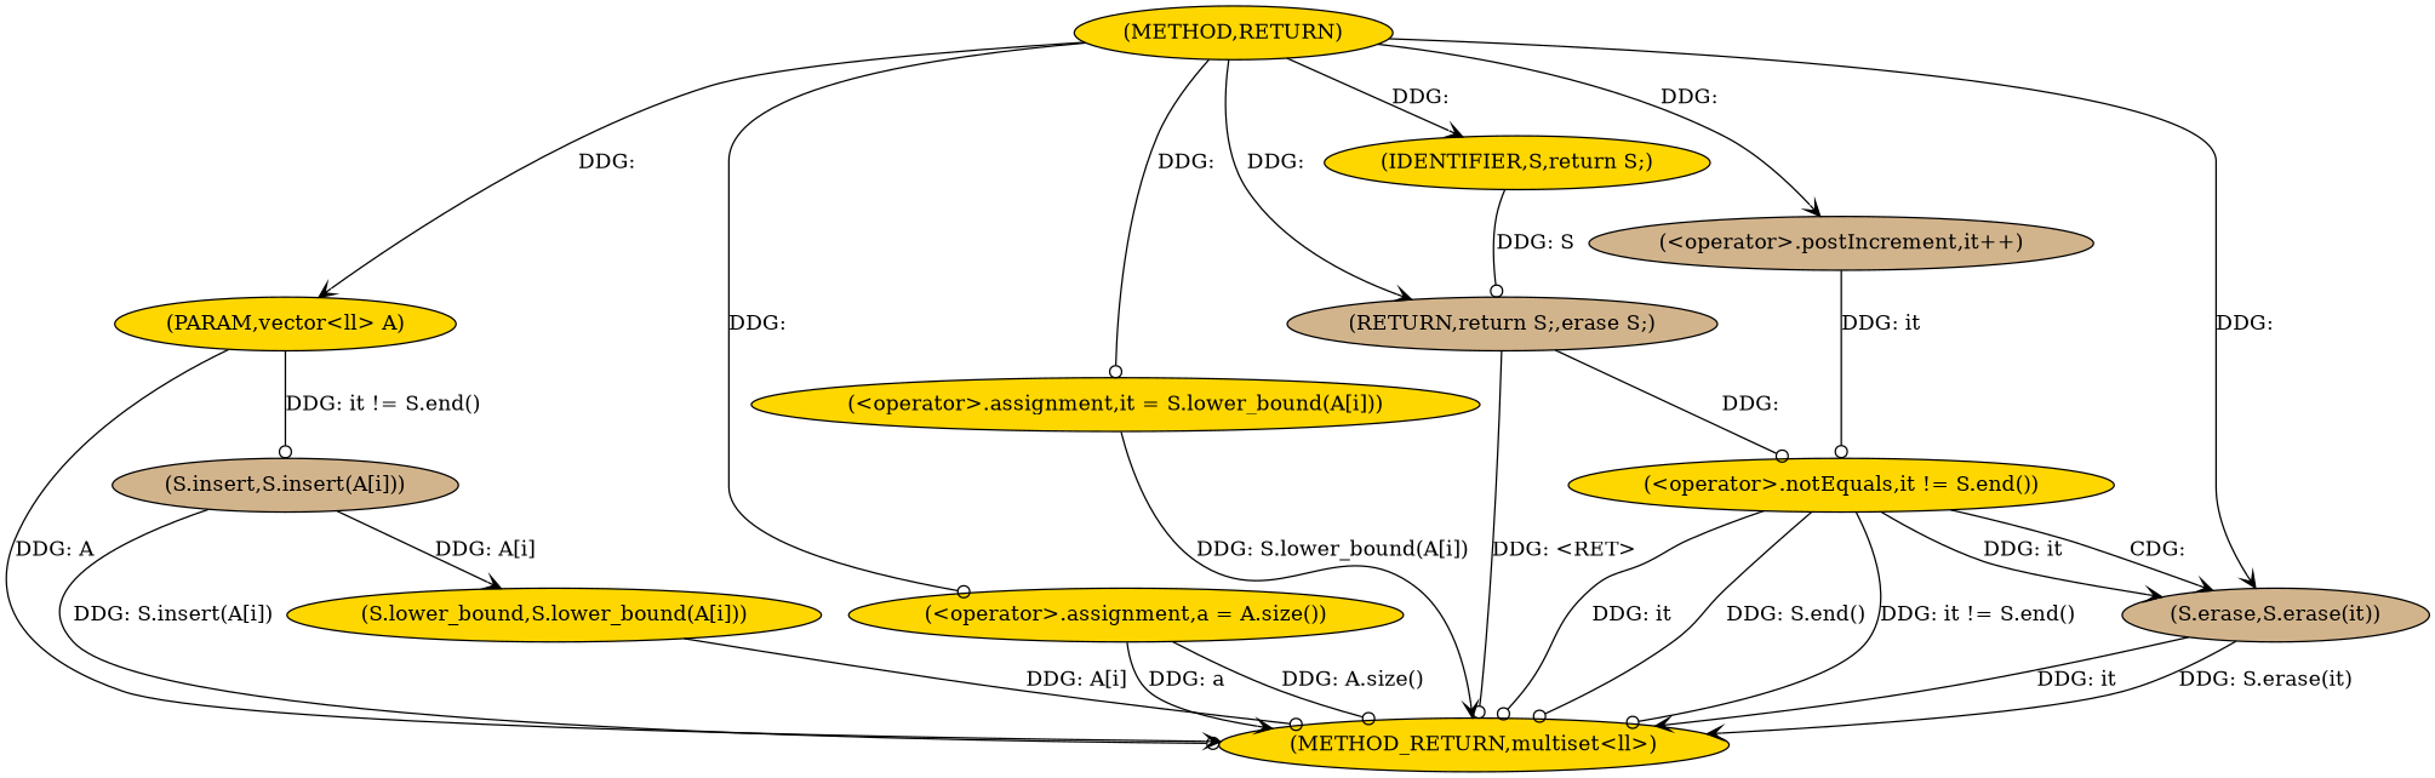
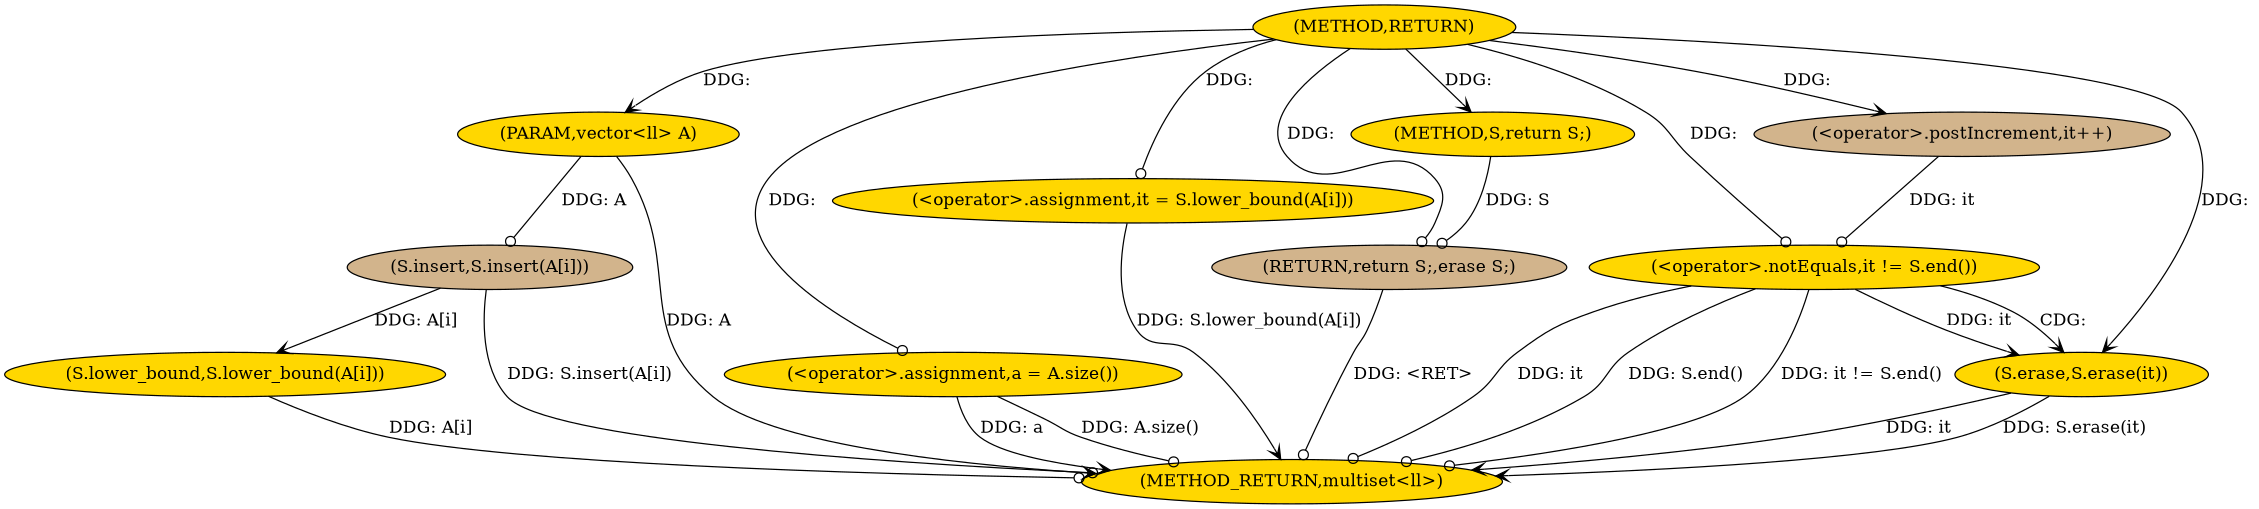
  digraph {
    node [fillcolor=gold style=filled]
    edge [arrowhead=vee]
    n1 [label="(METHOD,RETURN)"]
    n2 [label="(PARAM,vector<ll> A)"]
    n3 [label="(<operator>.assignment,a = A.size())"]
    n4 [fillcolor=tan label="(RETURN,return S;,erase S;)"]
    n5 [label="(<operator>.assignment,it = S.lower_bound(A[i]))"]
    n6 [fillcolor=tan label="(<operator>.postIncrement,it++)"]
-   n7 [label="(IDENTIFIER,S,return S;)"]
+   n7 [label="(METHOD,S,return S;)"]
    n8 [label="(<operator>.notEquals,it != S.end())"]
-   n9 [fillcolor=tan label="(S.erase,S.erase(it))"]
+   n9 [label="(S.erase,S.erase(it))"]
    n10 [label="(METHOD_RETURN,multiset<ll>)"]
    n11 [fillcolor=tan label="(S.insert,S.insert(A[i]))"]
    n12 [label="(S.lower_bound,S.lower_bound(A[i]))"]
    n1 -> n2 [label="DDG: "]
    n1 -> n3 [arrowhead=odot label="DDG: "]
-   n1 -> n4 [label="DDG: "]
+   n1 -> n4 [arrowhead=odot label="DDG: "]
    n1 -> n5 [arrowhead=odot label="DDG: "]
    n1 -> n6 [label="DDG: "]
    n1 -> n7 [label="DDG: "]
-   n4 -> n8 [arrowhead=odot label="DDG: "]
+   n1 -> n8 [arrowhead=odot label="DDG: "]
    n1 -> n9 [label="DDG: "]
    n2 -> n10 [label="DDG: A"]
-   n2 -> n11 [arrowhead=odot label="DDG: it != S.end()"]
+   n2 -> n11 [arrowhead=odot label="DDG: A"]
    n3 -> n10 [label="DDG: a"]
    n3 -> n10 [arrowhead=odot label="DDG: A.size()"]
    n4 -> n10 [arrowhead=odot label="DDG: <RET>"]
    n5 -> n10 [label="DDG: S.lower_bound(A[i])"]
    n6 -> n8 [arrowhead=odot label="DDG: it"]
    n7 -> n4 [arrowhead=odot label="DDG: S"]
    n8 -> n9 [label="DDG: it"]
    n8 -> n9 [label="CDG: "]
    n8 -> n10 [arrowhead=odot label="DDG: it"]
    n8 -> n10 [arrowhead=odot label="DDG: S.end()"]
    n8 -> n10 [arrowhead=odot label="DDG: it != S.end()"]
    n9 -> n10 [label="DDG: it"]
    n9 -> n10 [label="DDG: S.erase(it)"]
    n11 -> n10 [arrowhead=odot label="DDG: S.insert(A[i])"]
    n11 -> n12 [label="DDG: A[i]"]
    n12 -> n10 [arrowhead=odot label="DDG: A[i]"]
  }
